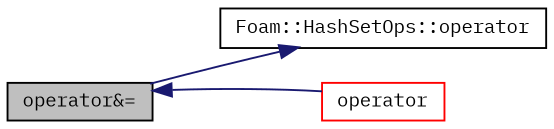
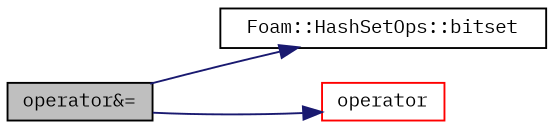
  digraph {
    fontname="IBM Plex Mono"
    rankdir=LR
    node [color=black fontname="IBM Plex Mono" fontsize=10 shape=record]
    edge [color=midnightblue fontname="IBM Plex Mono" fontsize=10 labelfontname=Helvetica labelfontsize=10 style=solid]
    n1 [fillcolor=grey75 fontcolor=black height=0.2 label="operator&=" style=filled width=0.4]
-   n2 [height=0.2 label="Foam::HashSetOps::operator" width=0.4]
+   n2 [height=0.2 label="Foam::HashSetOps::bitset" width=0.4]
    n3 [color=red height=0.2 label=operator width=0.4]
    n1 -> n2
-   n3 -> n1
+   n1 -> n3
  }
